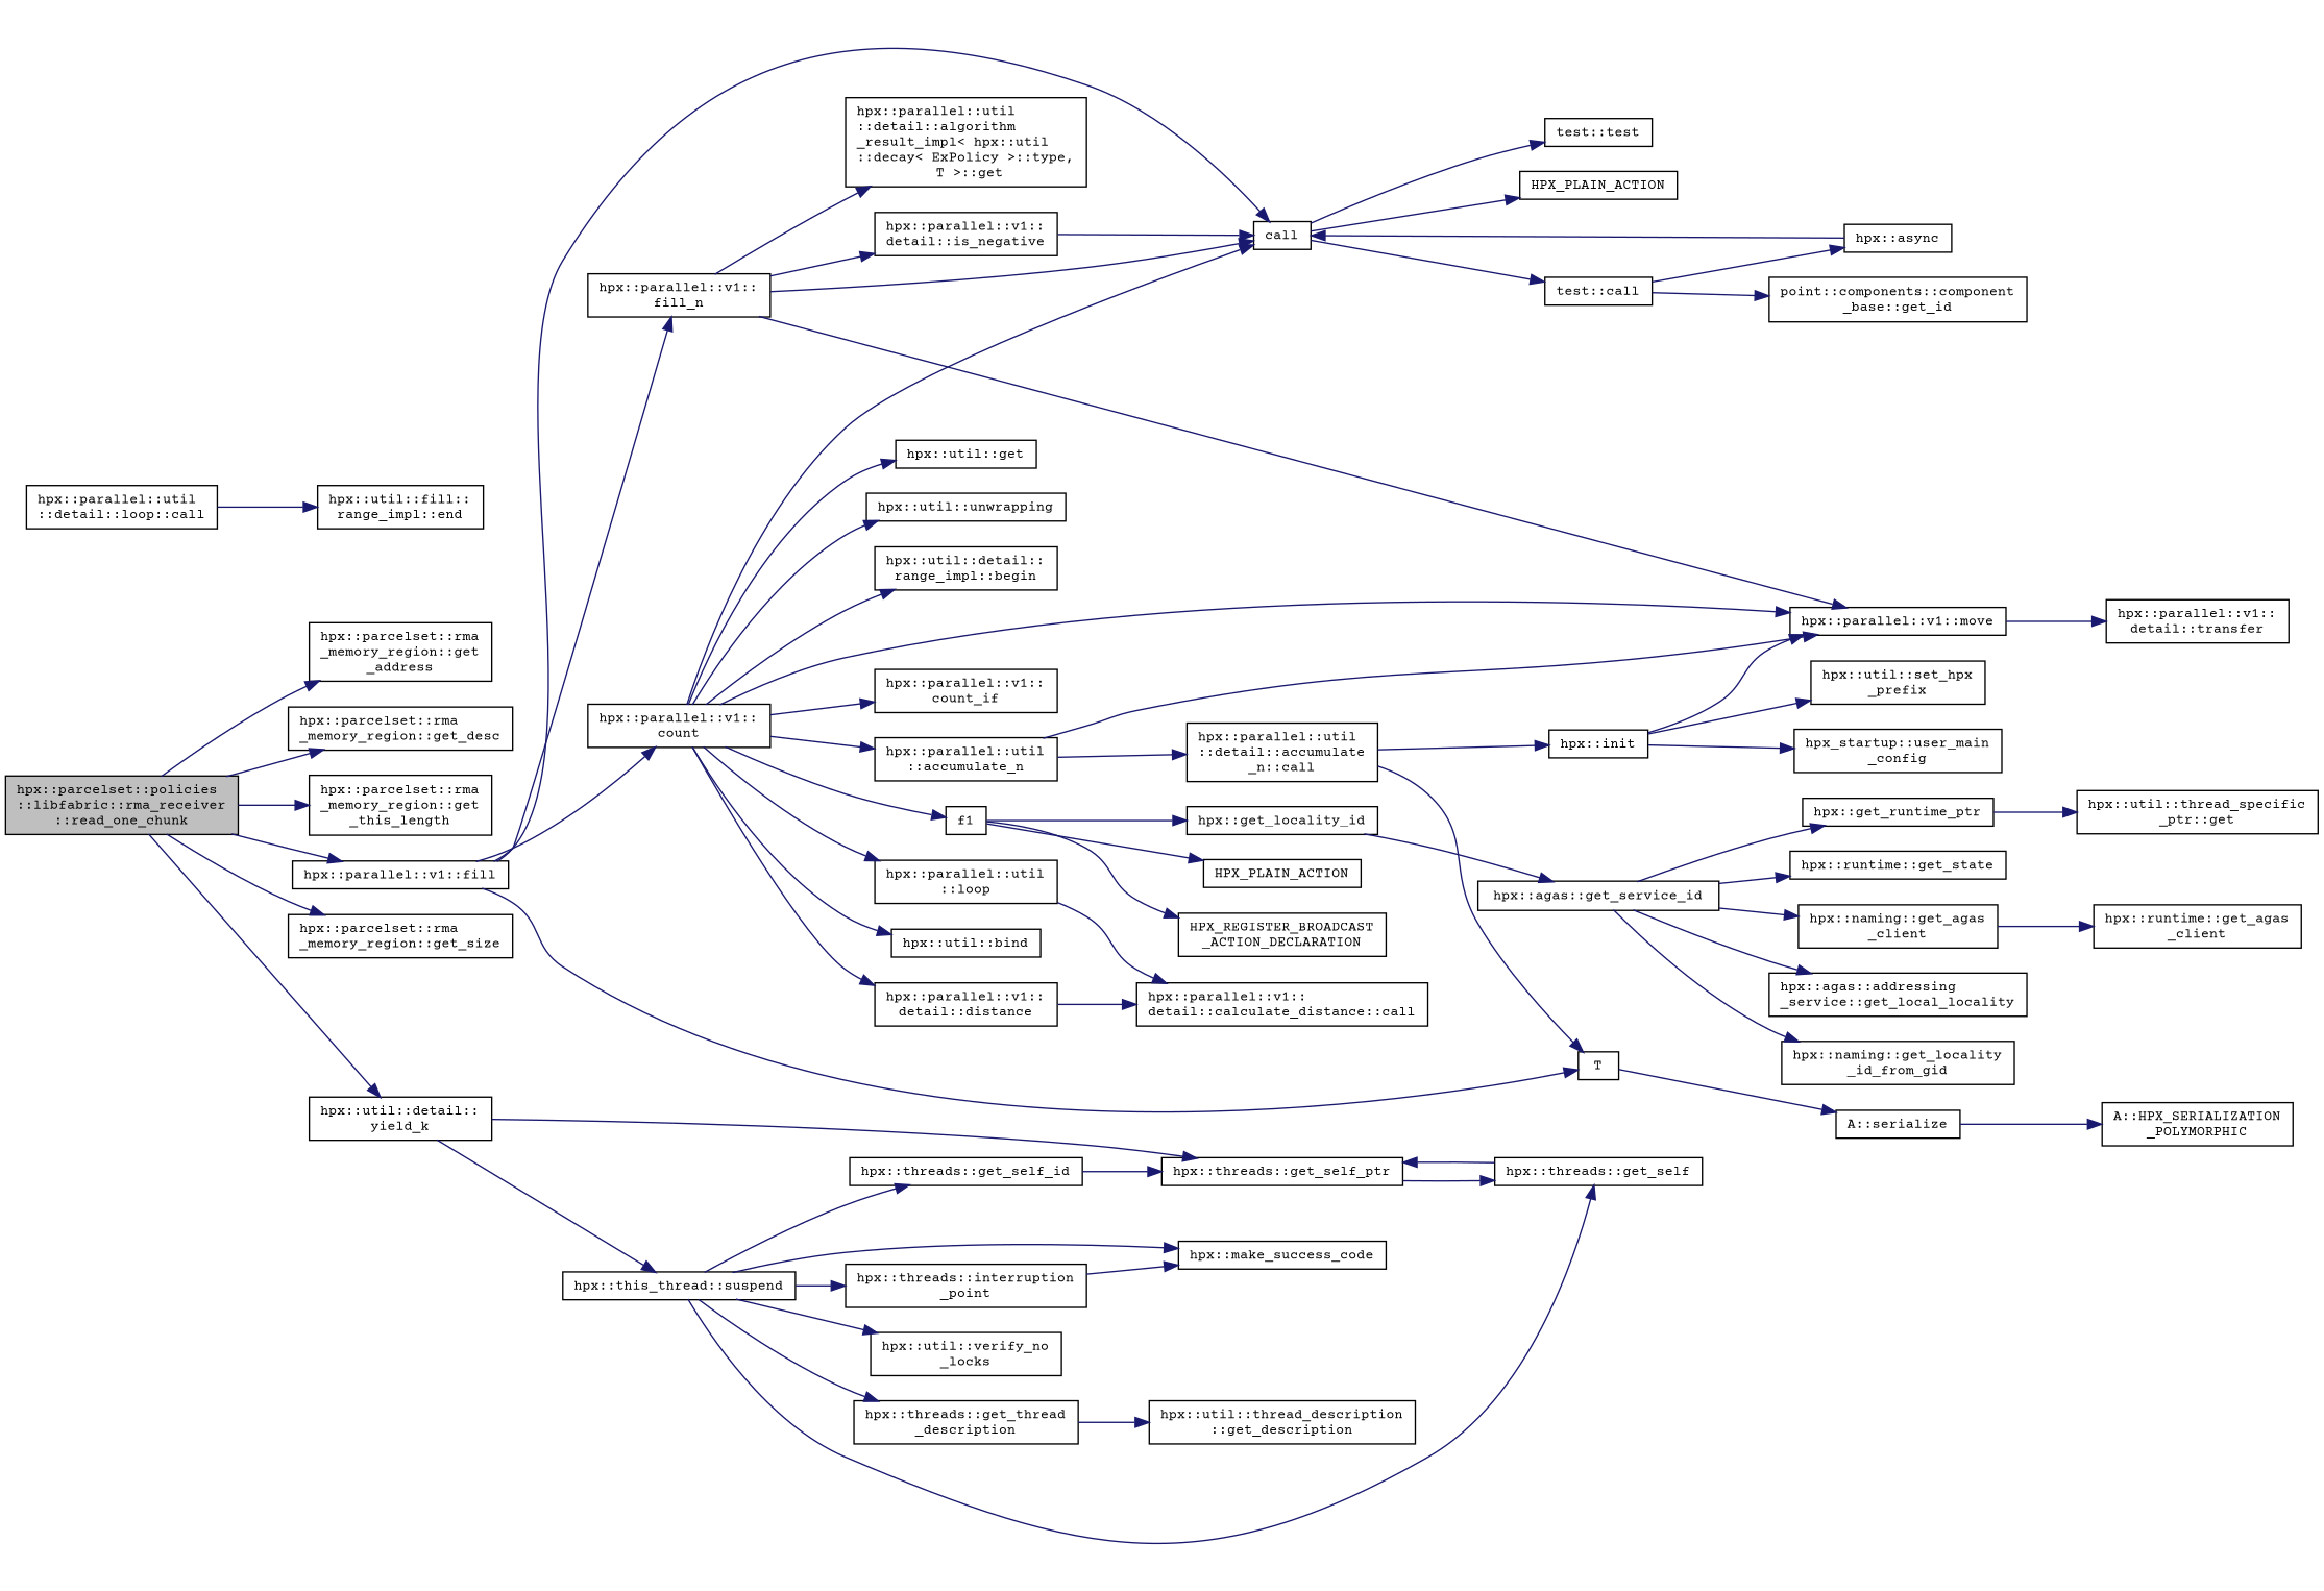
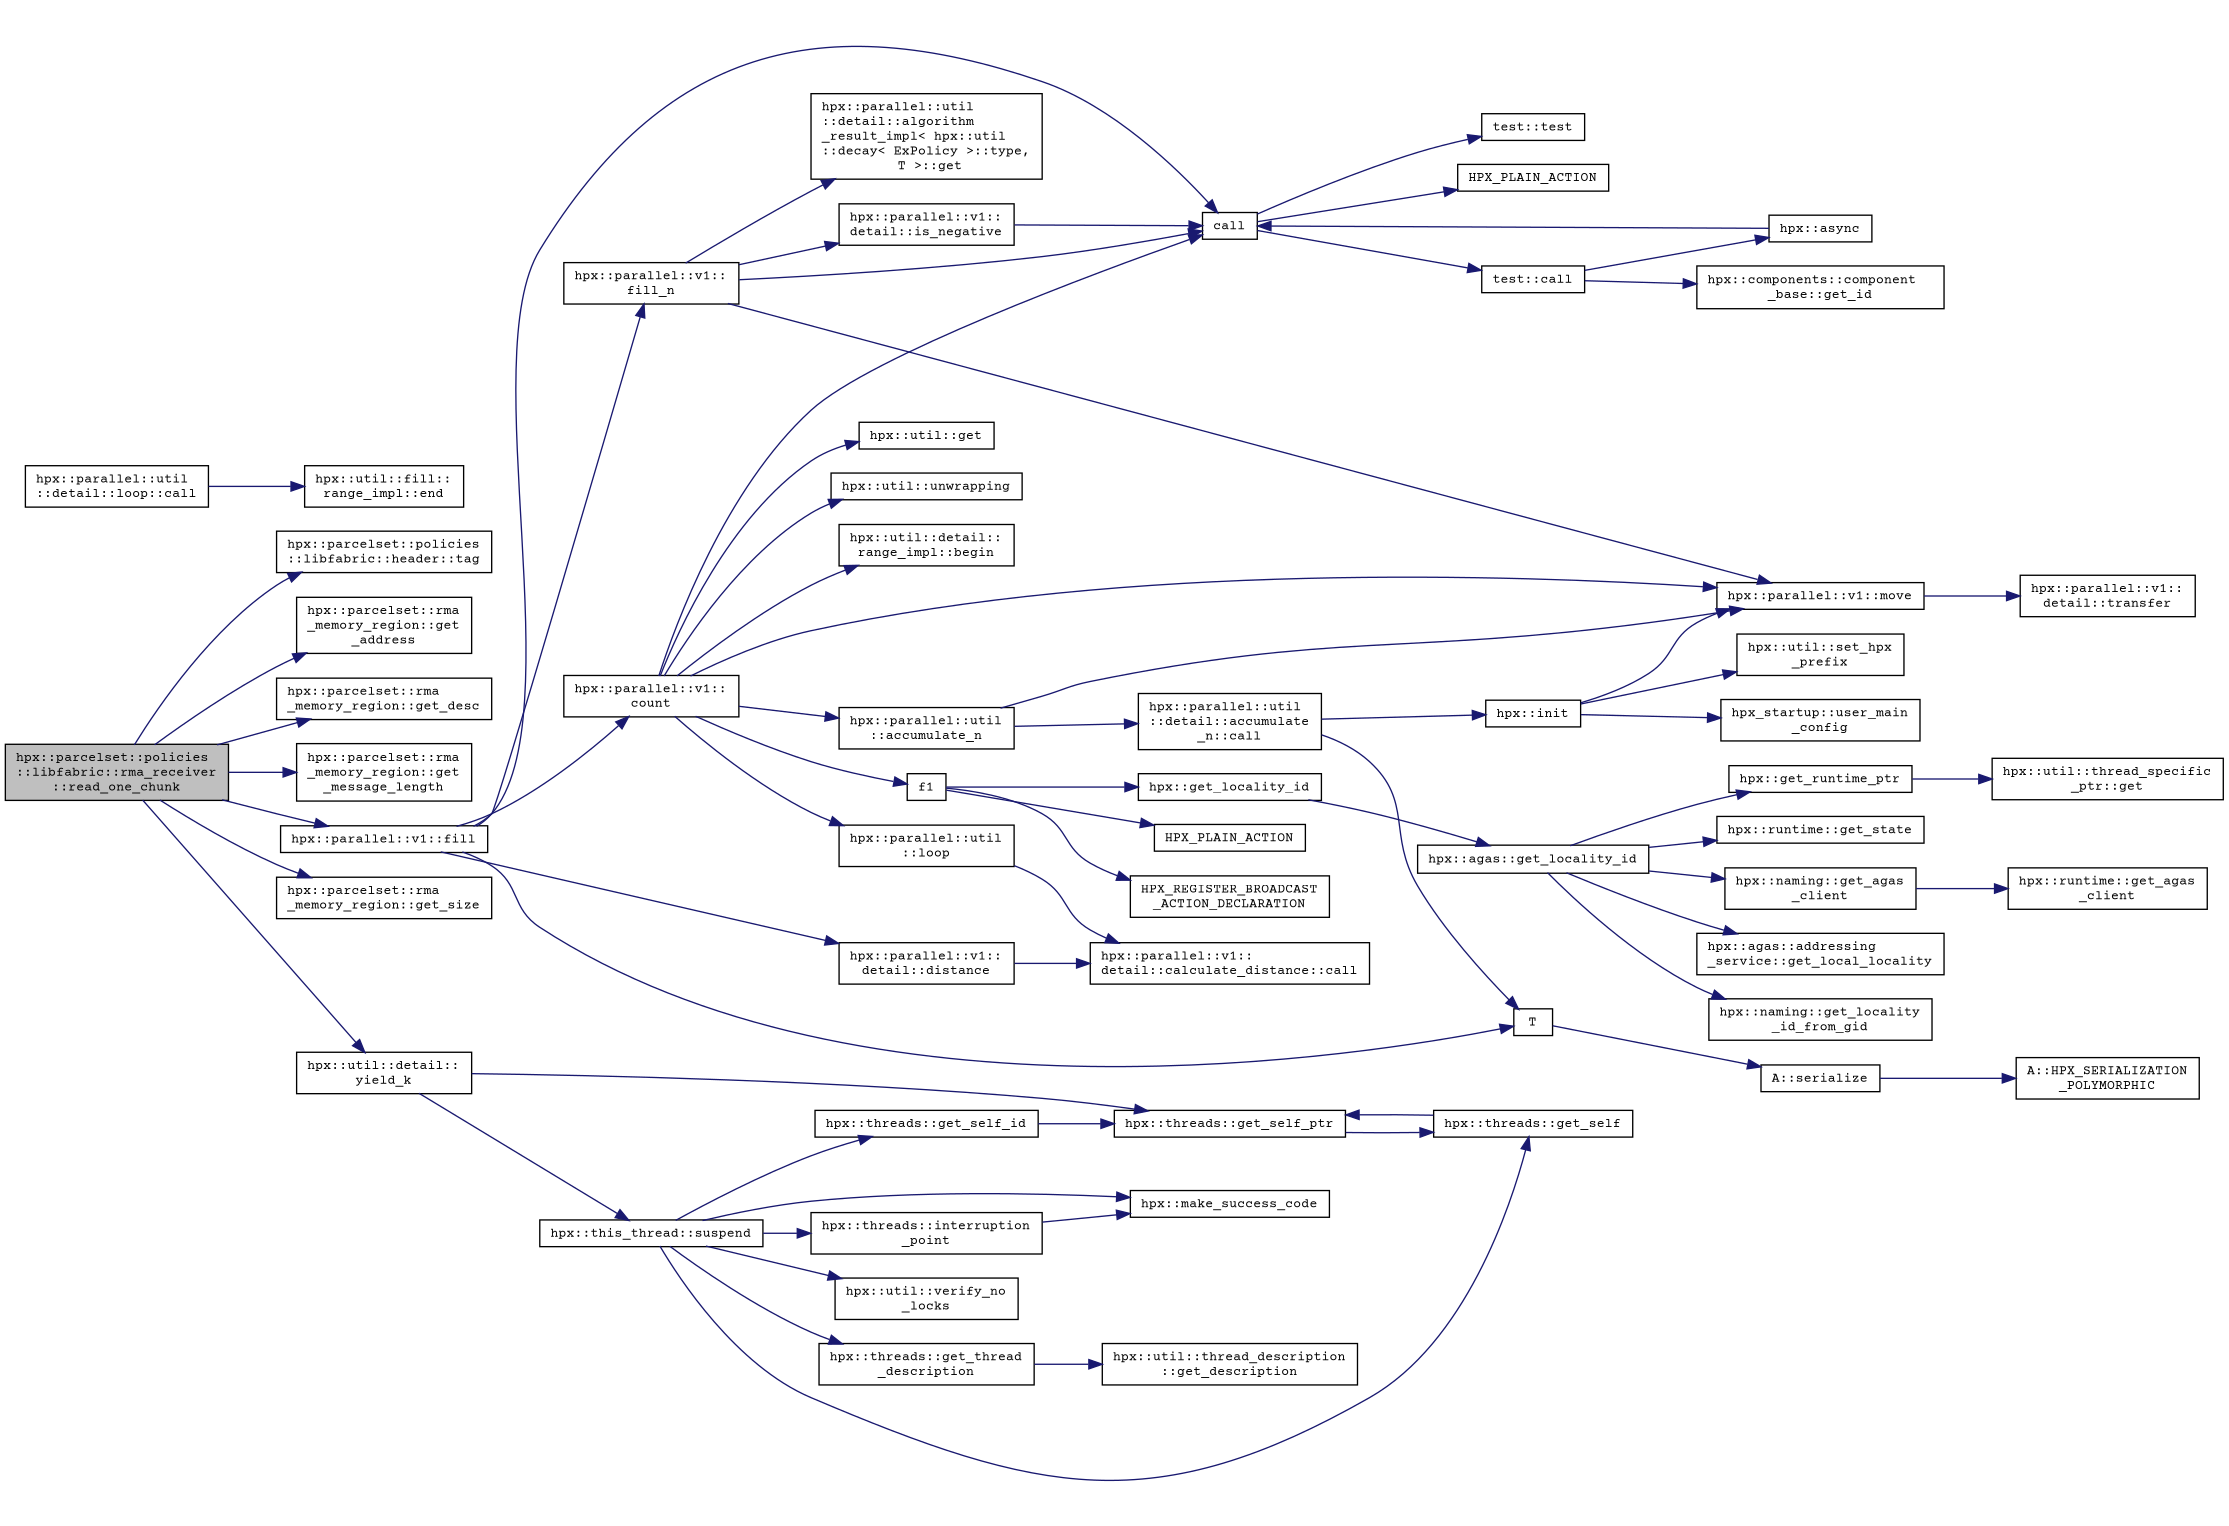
  digraph {
    fontname="Courier Prime"
    rankdir=LR
    node [color=black fillcolor=white fontname="Courier Prime" fontsize=10 shape=record style=filled]
    edge [color=midnightblue fontname="Courier Prime" fontsize=10 labelfontname=Helvetica labelfontsize=10 style=solid]
    n1 [fillcolor=grey75 fontcolor=black height=0.2 label="hpx::parcelset::policies\l::libfabric::rma_receiver\l::read_one_chunk" width=0.4]
+   n2 [height=0.2 label="hpx::parcelset::policies\l::libfabric::header::tag" width=0.4]
    n3 [height=0.2 label="hpx::parcelset::rma\l_memory_region::get\l_address" width=0.4]
    n4 [height=0.2 label="hpx::parcelset::rma\l_memory_region::get_desc" width=0.4]
-   n5 [height=0.2 label="hpx::parcelset::rma\l_memory_region::get\l_this_length" width=0.4]
+   n5 [height=0.2 label="hpx::parcelset::rma\l_memory_region::get\l_message_length" width=0.4]
    n6 [height=0.2 label="hpx::parallel::v1::fill" width=0.4]
    n7 [height=0.2 label="hpx::parcelset::rma\l_memory_region::get_size" width=0.4]
    n8 [height=0.2 label="hpx::util::detail::\lyield_k" width=0.4]
    n9 [height=0.2 label="hpx::parallel::v1::\lfill_n" width=0.4]
    n10 [height=0.2 label=call width=0.4]
    n11 [height=0.2 label="hpx::parallel::v1::\lcount" width=0.4]
    n12 [height=0.2 label=T width=0.4]
    n13 [height=0.2 label="hpx::threads::get_self_ptr" width=0.4]
    n14 [height=0.2 label="hpx::this_thread::suspend" width=0.4]
    n15 [height=0.2 label="hpx::parallel::v1::\ldetail::is_negative" width=0.4]
    n16 [height=0.2 label="hpx::parallel::util\l::detail::algorithm\l_result_impl\< hpx::util\l::decay\< ExPolicy \>::type,\l T \>::get" width=0.4]
    n17 [height=0.2 label="hpx::parallel::v1::move" width=0.4]
    n18 [height=0.2 label="test::test" width=0.4]
    n19 [height=0.2 label=HPX_PLAIN_ACTION width=0.4]
    n20 [height=0.2 label="test::call" width=0.4]
-   n21 [height=0.2 label="hpx::parallel::v1::\lcount_if" width=0.4]
    n22 [height=0.2 label=f1 width=0.4]
    n23 [height=0.2 label="hpx::parallel::util\l::loop" width=0.4]
-   n24 [height=0.2 label="hpx::util::bind" width=0.4]
    n25 [height=0.2 label="hpx::util::get" width=0.4]
    n26 [height=0.2 label="hpx::parallel::v1::\ldetail::distance" width=0.4]
    n27 [height=0.2 label="hpx::util::unwrapping" width=0.4]
    n28 [height=0.2 label="hpx::parallel::util\l::accumulate_n" width=0.4]
    n29 [height=0.2 label="hpx::util::detail::\lrange_impl::begin" width=0.4]
    n30 [height=0.2 label="A::serialize" width=0.4]
    n31 [height=0.2 label="hpx::parallel::v1::\ldetail::transfer" width=0.4]
    n32 [height=0.2 label="hpx::async" width=0.4]
-   n33 [height=0.2 label="point::components::component\l_base::get_id" width=0.4]
+   n33 [height=0.2 label="hpx::components::component\l_base::get_id" width=0.4]
    n34 [height=0.2 label="hpx::get_locality_id" width=0.4]
    n35 [height=0.2 label=HPX_PLAIN_ACTION width=0.4]
    n36 [height=0.2 label="HPX_REGISTER_BROADCAST\l_ACTION_DECLARATION" width=0.4]
    n37 [height=0.2 label="hpx::parallel::v1::\ldetail::calculate_distance::call" width=0.4]
    n38 [height=0.2 label="hpx::parallel::util\l::detail::accumulate\l_n::call" width=0.4]
-   n39 [height=0.2 label="hpx::agas::get_service_id" width=0.4]
+   n39 [height=0.2 label="hpx::agas::get_locality_id" width=0.4]
    n40 [height=0.2 label="hpx::get_runtime_ptr" width=0.4]
    n41 [height=0.2 label="hpx::runtime::get_state" width=0.4]
    n42 [height=0.2 label="hpx::naming::get_agas\l_client" width=0.4]
    n43 [height=0.2 label="hpx::agas::addressing\l_service::get_local_locality" width=0.4]
    n44 [height=0.2 label="hpx::naming::get_locality\l_id_from_gid" width=0.4]
    n45 [height=0.2 label="hpx::util::thread_specific\l_ptr::get" width=0.4]
    n46 [height=0.2 label="hpx::runtime::get_agas\l_client" width=0.4]
    n47 [height=0.2 label="hpx::parallel::util\l::detail::loop::call" width=0.4]
    n48 [height=0.2 label="hpx::util::fill::\lrange_impl::end" width=0.4]
    n49 [height=0.2 label="hpx::init" width=0.4]
    n50 [height=0.2 label="hpx::util::set_hpx\l_prefix" width=0.4]
    n51 [height=0.2 label="hpx_startup::user_main\l_config" width=0.4]
    n52 [height=0.2 label="A::HPX_SERIALIZATION\l_POLYMORPHIC" width=0.4]
    n53 [height=0.2 label="hpx::threads::get_self" width=0.4]
    n54 [height=0.2 label="hpx::threads::get_self_id" width=0.4]
    n55 [height=0.2 label="hpx::threads::interruption\l_point" width=0.4]
    n56 [height=0.2 label="hpx::make_success_code" width=0.4]
    n57 [height=0.2 label="hpx::util::verify_no\l_locks" width=0.4]
    n58 [height=0.2 label="hpx::threads::get_thread\l_description" width=0.4]
    n59 [height=0.2 label="hpx::util::thread_description\l::get_description" width=0.4]
+   n1 -> n2
    n1 -> n3
    n1 -> n4
    n1 -> n5
    n1 -> n6
    n1 -> n7
    n1 -> n8
    n6 -> n9
    n6 -> n10
    n6 -> n11
    n6 -> n12
    n8 -> n13
    n8 -> n14
    n9 -> n10
    n9 -> n15
    n9 -> n16
    n9 -> n17
    n10 -> n18
    n10 -> n19
    n10 -> n20
    n11 -> n10
    n11 -> n17
-   n11 -> n21
    n11 -> n22
    n11 -> n23
-   n11 -> n24
    n11 -> n25
-   n11 -> n26
+   n6 -> n26
    n11 -> n27
    n11 -> n28
    n11 -> n29
    n12 -> n30
    n13 -> n53
    n14 -> n53
    n14 -> n54
    n14 -> n55
    n14 -> n56
    n14 -> n57
    n14 -> n58
    n15 -> n10
    n17 -> n31
    n20 -> n32
    n20 -> n33
    n22 -> n34
    n22 -> n35
    n22 -> n36
    n23 -> n37
    n26 -> n37
    n28 -> n17
    n28 -> n38
    n30 -> n52
    n32 -> n10
    n34 -> n39
    n38 -> n12
    n38 -> n49
    n39 -> n40
    n39 -> n41
    n39 -> n42
    n39 -> n43
    n39 -> n44
    n40 -> n45
    n42 -> n46
    n47 -> n48
    n49 -> n17
    n49 -> n50
    n49 -> n51
    n53 -> n13
    n54 -> n13
    n55 -> n56
    n58 -> n59
  }
